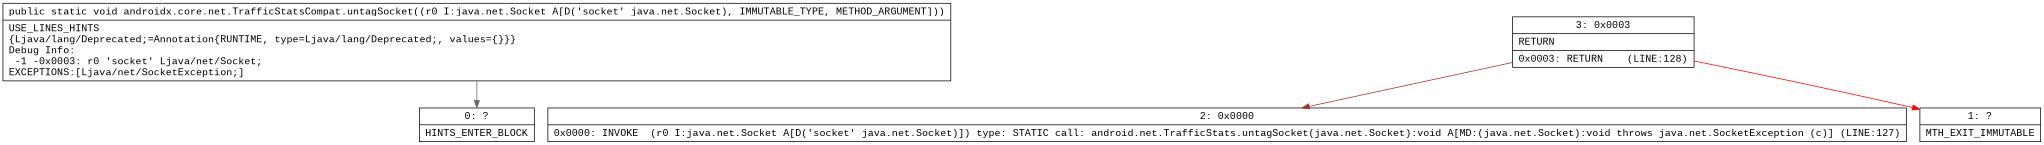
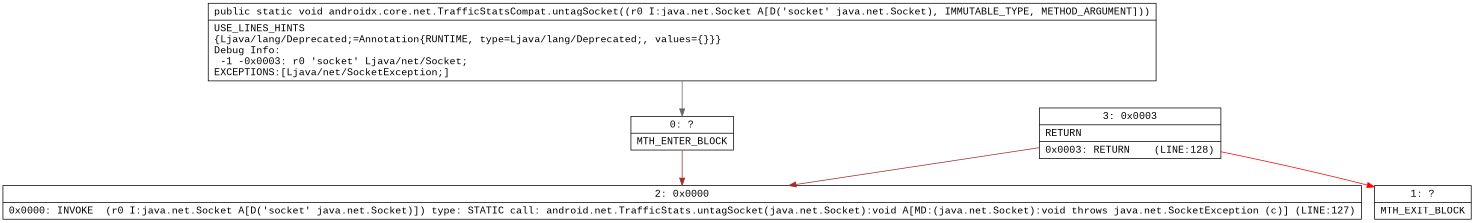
  digraph {
    fontname="Liberation Mono"
    node [fontname="Liberation Mono" shape=record]
    edge [color=brown fontname="Liberation Mono"]
-   n1 [label="{0\:\ ?|HINTS_ENTER_BLOCK\l}"]
+   n1 [label="{0\:\ ?|MTH_ENTER_BLOCK\l}"]
    n2 [label="{2\:\ 0x0000|0x0000: INVOKE  (r0 I:java.net.Socket A[D('socket' java.net.Socket)]) type: STATIC call: android.net.TrafficStats.untagSocket(java.net.Socket):void A[MD:(java.net.Socket):void throws java.net.SocketException (c)] (LINE:127)\l}"]
    n3 [label="{3\:\ 0x0003|RETURN\l|0x0003: RETURN    (LINE:128)\l}"]
-   n4 [label="{1\:\ ?|MTH_EXIT_IMMUTABLE\l}"]
+   n4 [label="{1\:\ ?|MTH_EXIT_BLOCK\l}"]
    n5 [label="{public static void androidx.core.net.TrafficStatsCompat.untagSocket((r0 I:java.net.Socket A[D('socket' java.net.Socket), IMMUTABLE_TYPE, METHOD_ARGUMENT]))  | USE_LINES_HINTS\l\{Ljava\/lang\/Deprecated;=Annotation\{RUNTIME, type=Ljava\/lang\/Deprecated;, values=\{\}\}\}\lDebug Info:\l  \-1 \-0x0003: r0 'socket' Ljava\/net\/Socket;\lEXCEPTIONS:[Ljava\/net\/SocketException;]\l}"]
+   n1 -> n2
    n3 -> n2
    n3 -> n4 [color=red]
    n5 -> n1 [color=gray40]
  }
